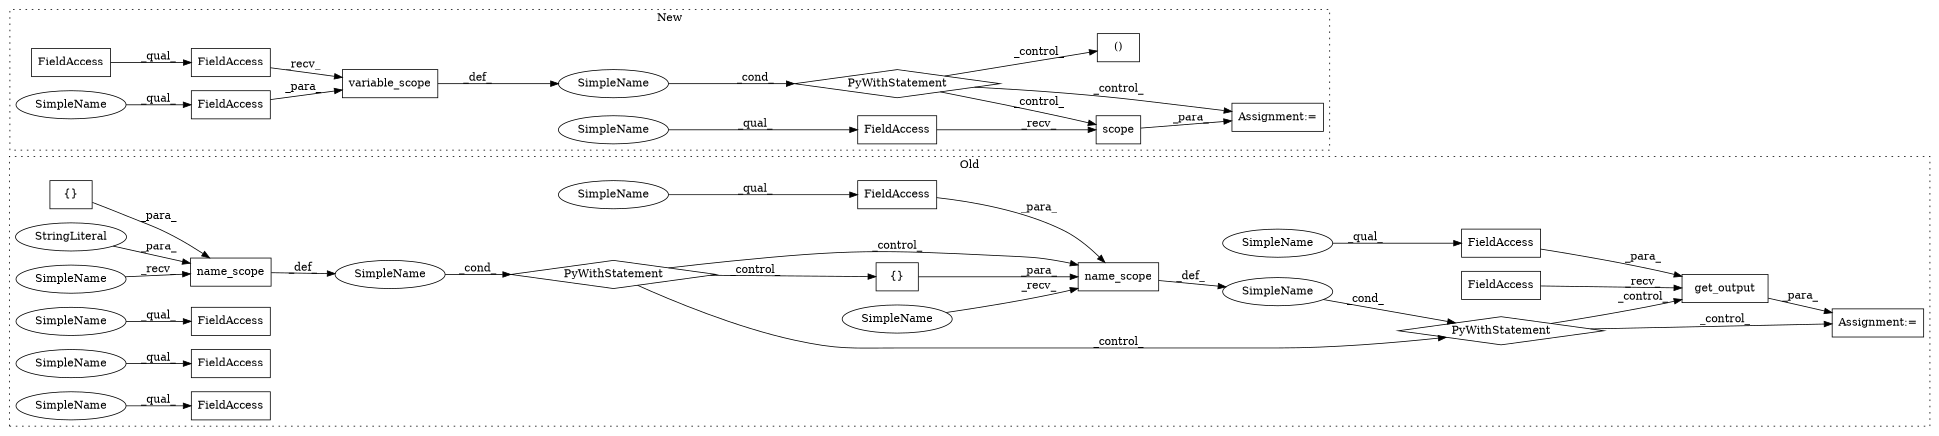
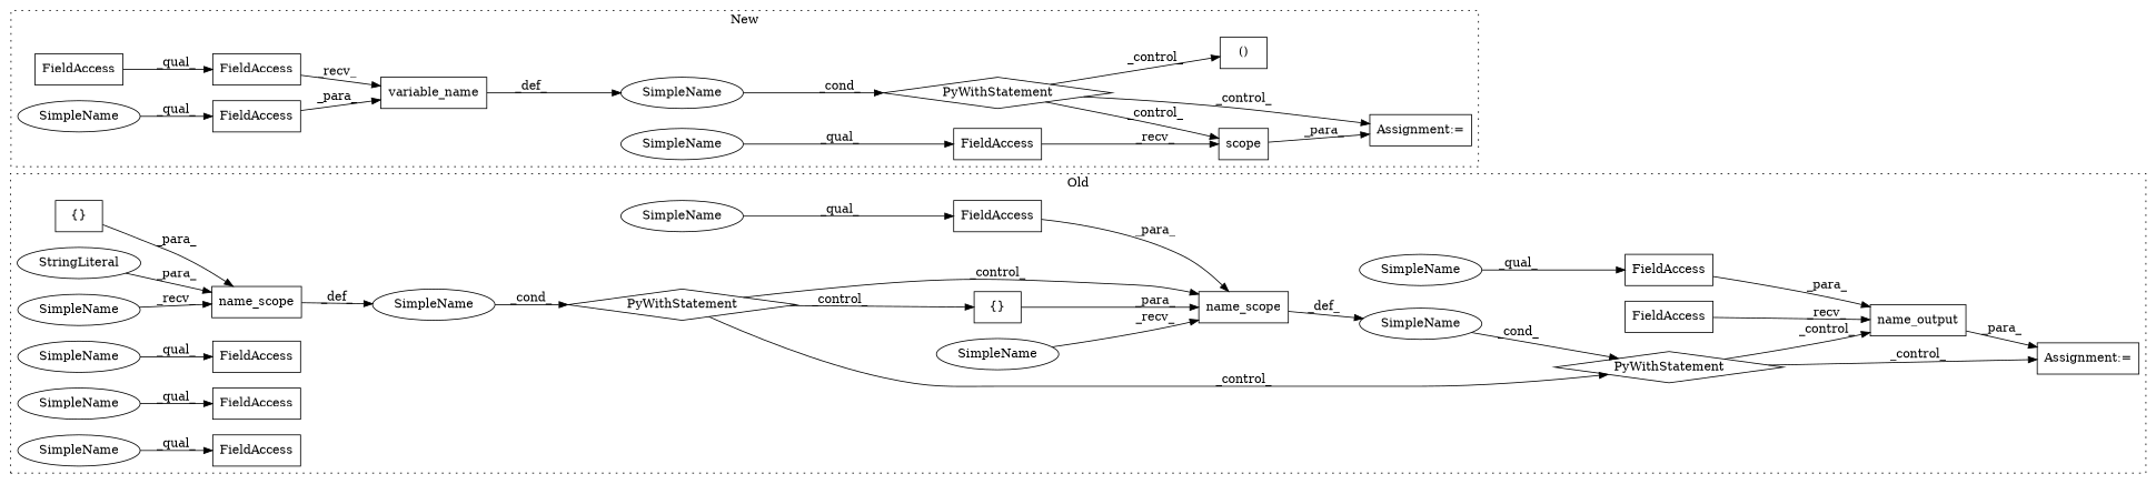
  digraph {
    rankdir=LR
    node [a=42 l=4 shape=box]
-   n1 [a=32 l="11,1" label=get_output s="5425,5456"]
+   n1 [a=32 l="11,1" label=name_output s="5425,5456"]
    n2 [label=SimpleName shape=ellipse l=""]
    n3 [a=104 l="10,2" label=PyWithStatement s="5225,5297" shape=diamond]
    n4 [a=22 l=12 label=FieldAccess s=5436]
    n5 [a=4 l="1,1" label="{}" s="5287,5295"]
    n6 [a=32 l="11,1" label=name_scope s="5246,5296"]
    n7 [a=45 l=15 label=StringLiteral s=5262 shape=ellipse]
    n8 [a=22 l=18 label=FieldAccess s=5737]
    n9 [a=22 l=23 label=FieldAccess s=5339]
    n10 [a=7 l=1 label="Assignment:=" s=5402]
    n11 [a=32 l="11,1" label=name_scope s="5328,5381"]
    n12 [a=104 l="10,2" label=PyWithStatement s="5307,5382" shape=diamond]
    n13 [label=SimpleName shape=ellipse l=""]
    n14 [a=22 l=15 label=FieldAccess s=5934]
    n15 [a=4 l="1,1" label="{}" s="5372,5380"]
    n16 [a=22 l=6 label=FieldAccess s=5403]
    n17 [a=22 l=15 label=FieldAccess s=5954]
    n18 [label=SimpleName s=5737 shape=ellipse]
    n19 [label=SimpleName s=5339 shape=ellipse]
    n20 [label=SimpleName s=5436 shape=ellipse]
    n21 [l=10 label=SimpleName s=5954 shape=ellipse]
    n22 [l=10 label=SimpleName s=5934 shape=ellipse]
    n23 [l=10 label=SimpleName s=5317 shape=ellipse]
    n24 [l=10 label=SimpleName s=5235 shape=ellipse]
    n25 [a=104 l="10,2" label=PyWithStatement s="2036,2103" shape=diamond]
-   n26 [a=32 l="15,1" label=variable_scope s="2067,2102"]
+   n26 [a=32 l="15,1" label=variable_name s="2067,2102"]
    n27 [a=22 l=20 label=FieldAccess s=2046]
    n28 [a=22 l=20 label=FieldAccess s=2082]
    n29 [a=22 l=17 label=FieldAccess s=2046]
    n30 [label=SimpleName shape=ellipse l=""]
    n31 [a=32 l="6,1" label=scope s="2193,2211"]
    n32 [a=22 l=10 label=FieldAccess s=2182]
    n33 [a=7 l=2 label="Assignment:=" s=2180]
    n34 [a=106 l=60 label="()" s=2120]
    n35 [label=SimpleName s=2082 shape=ellipse]
    n36 [label=SimpleName s=2182 shape=ellipse]
    subgraph cluster_1 {
      label=Old
      style=dotted
      n1
      n2
      n3
      n4
      n5
      n6
      n7
      n8
      n9
      n10
      n11
      n12
      n13
      n14
      n15
      n16
      n17
      n18
      n19
      n20
      n21
      n22
      n23
      n24
    }
    subgraph cluster_2 {
      label=New
      style=dotted
      n25
      n26
      n27
      n28
      n29
      n30
      n31
      n32
      n33
      n34
      n35
      n36
    }
    n1 -> n10 [label=_para_]
    n2 -> n3 [label=_cond_]
    n3 -> n11 [label=_control_]
    n3 -> n12 [label=_control_]
    n3 -> n15 [label=_control_]
    n4 -> n1 [label=_para_]
    n5 -> n6 [label=_para_]
    n6 -> n2 [label=_def_]
    n7 -> n6 [label=_para_]
    n9 -> n11 [label=_para_]
    n11 -> n13 [label=_def_]
    n12 -> n1 [label=_control_]
    n12 -> n10 [label=_control_]
    n13 -> n12 [label=_cond_]
    n15 -> n11 [label=_para_]
    n16 -> n1 [label=_recv_]
    n18 -> n8 [label=_qual_]
    n19 -> n9 [label=_qual_]
    n20 -> n4 [label=_qual_]
    n21 -> n17 [label=_qual_]
    n22 -> n14 [label=_qual_]
    n23 -> n11 [label=_recv_]
    n24 -> n6 [label=_recv_]
    n25 -> n31 [label=_control_]
    n25 -> n33 [label=_control_]
    n25 -> n34 [label=_control_]
    n26 -> n30 [label=_def_]
    n27 -> n26 [label=_recv_]
    n28 -> n26 [label=_para_]
    n29 -> n27 [label=_qual_]
    n30 -> n25 [label=_cond_]
    n31 -> n33 [label=_para_]
    n32 -> n31 [label=_recv_]
    n35 -> n28 [label=_qual_]
    n36 -> n32 [label=_qual_]
  }
